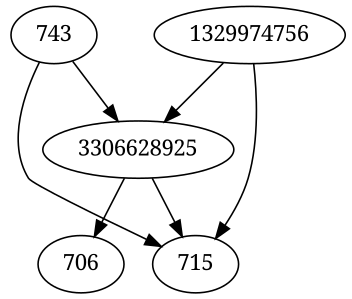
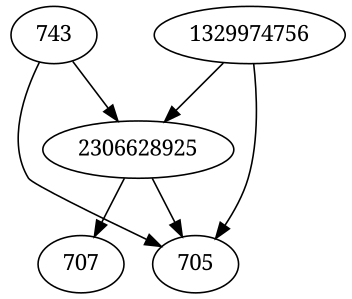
  strict digraph {
    fontname="Noto Serif"
    node [fontname="Noto Serif"]
    edge [fontname="Noto Serif"]
    1329974756
-   705 [label=715]
-   3306628925
-   706
+   705
+   3306628925 [label=2306628925]
+   706 [label=707]
    n5 [label=743]
    1329974756 -> 705
    1329974756 -> 3306628925
    3306628925 -> 705
    3306628925 -> 706
    n5 -> 705
    n5 -> 3306628925
  }
